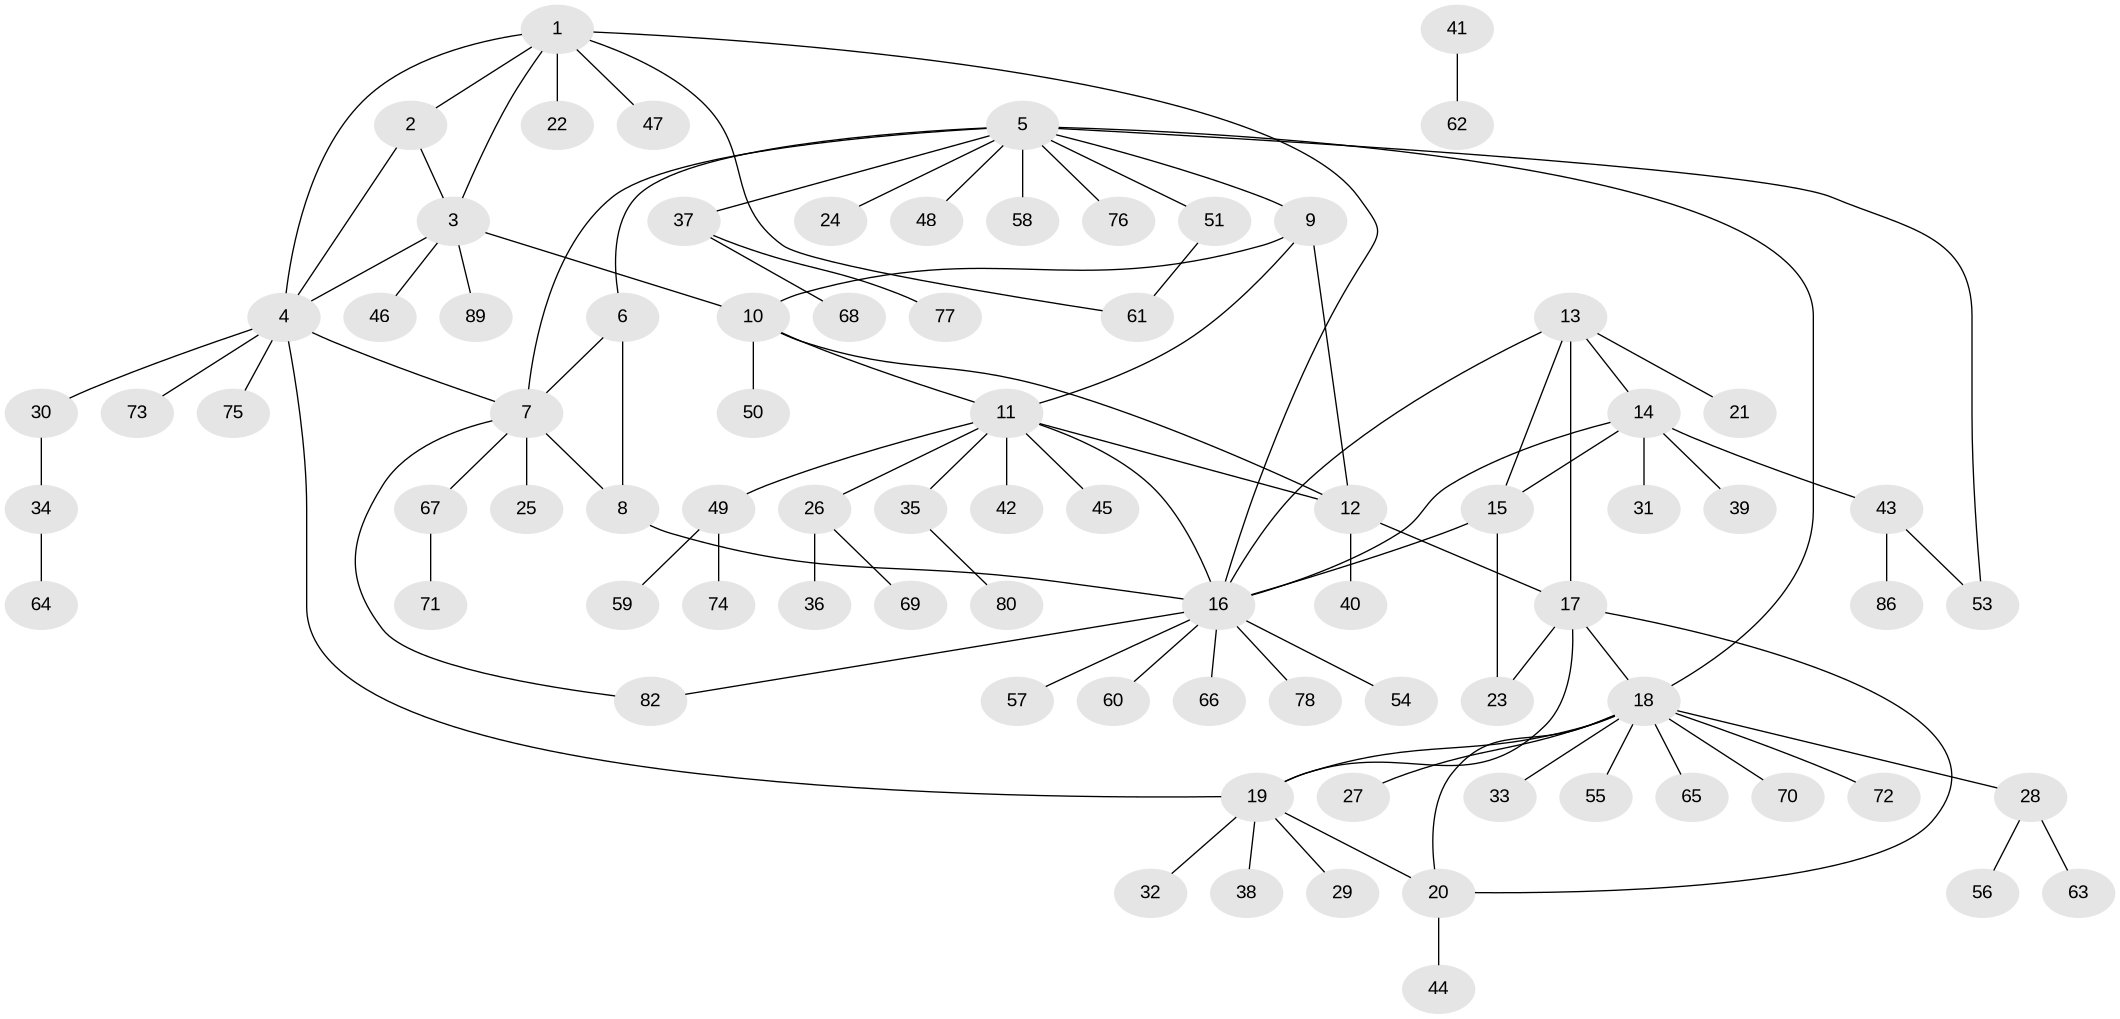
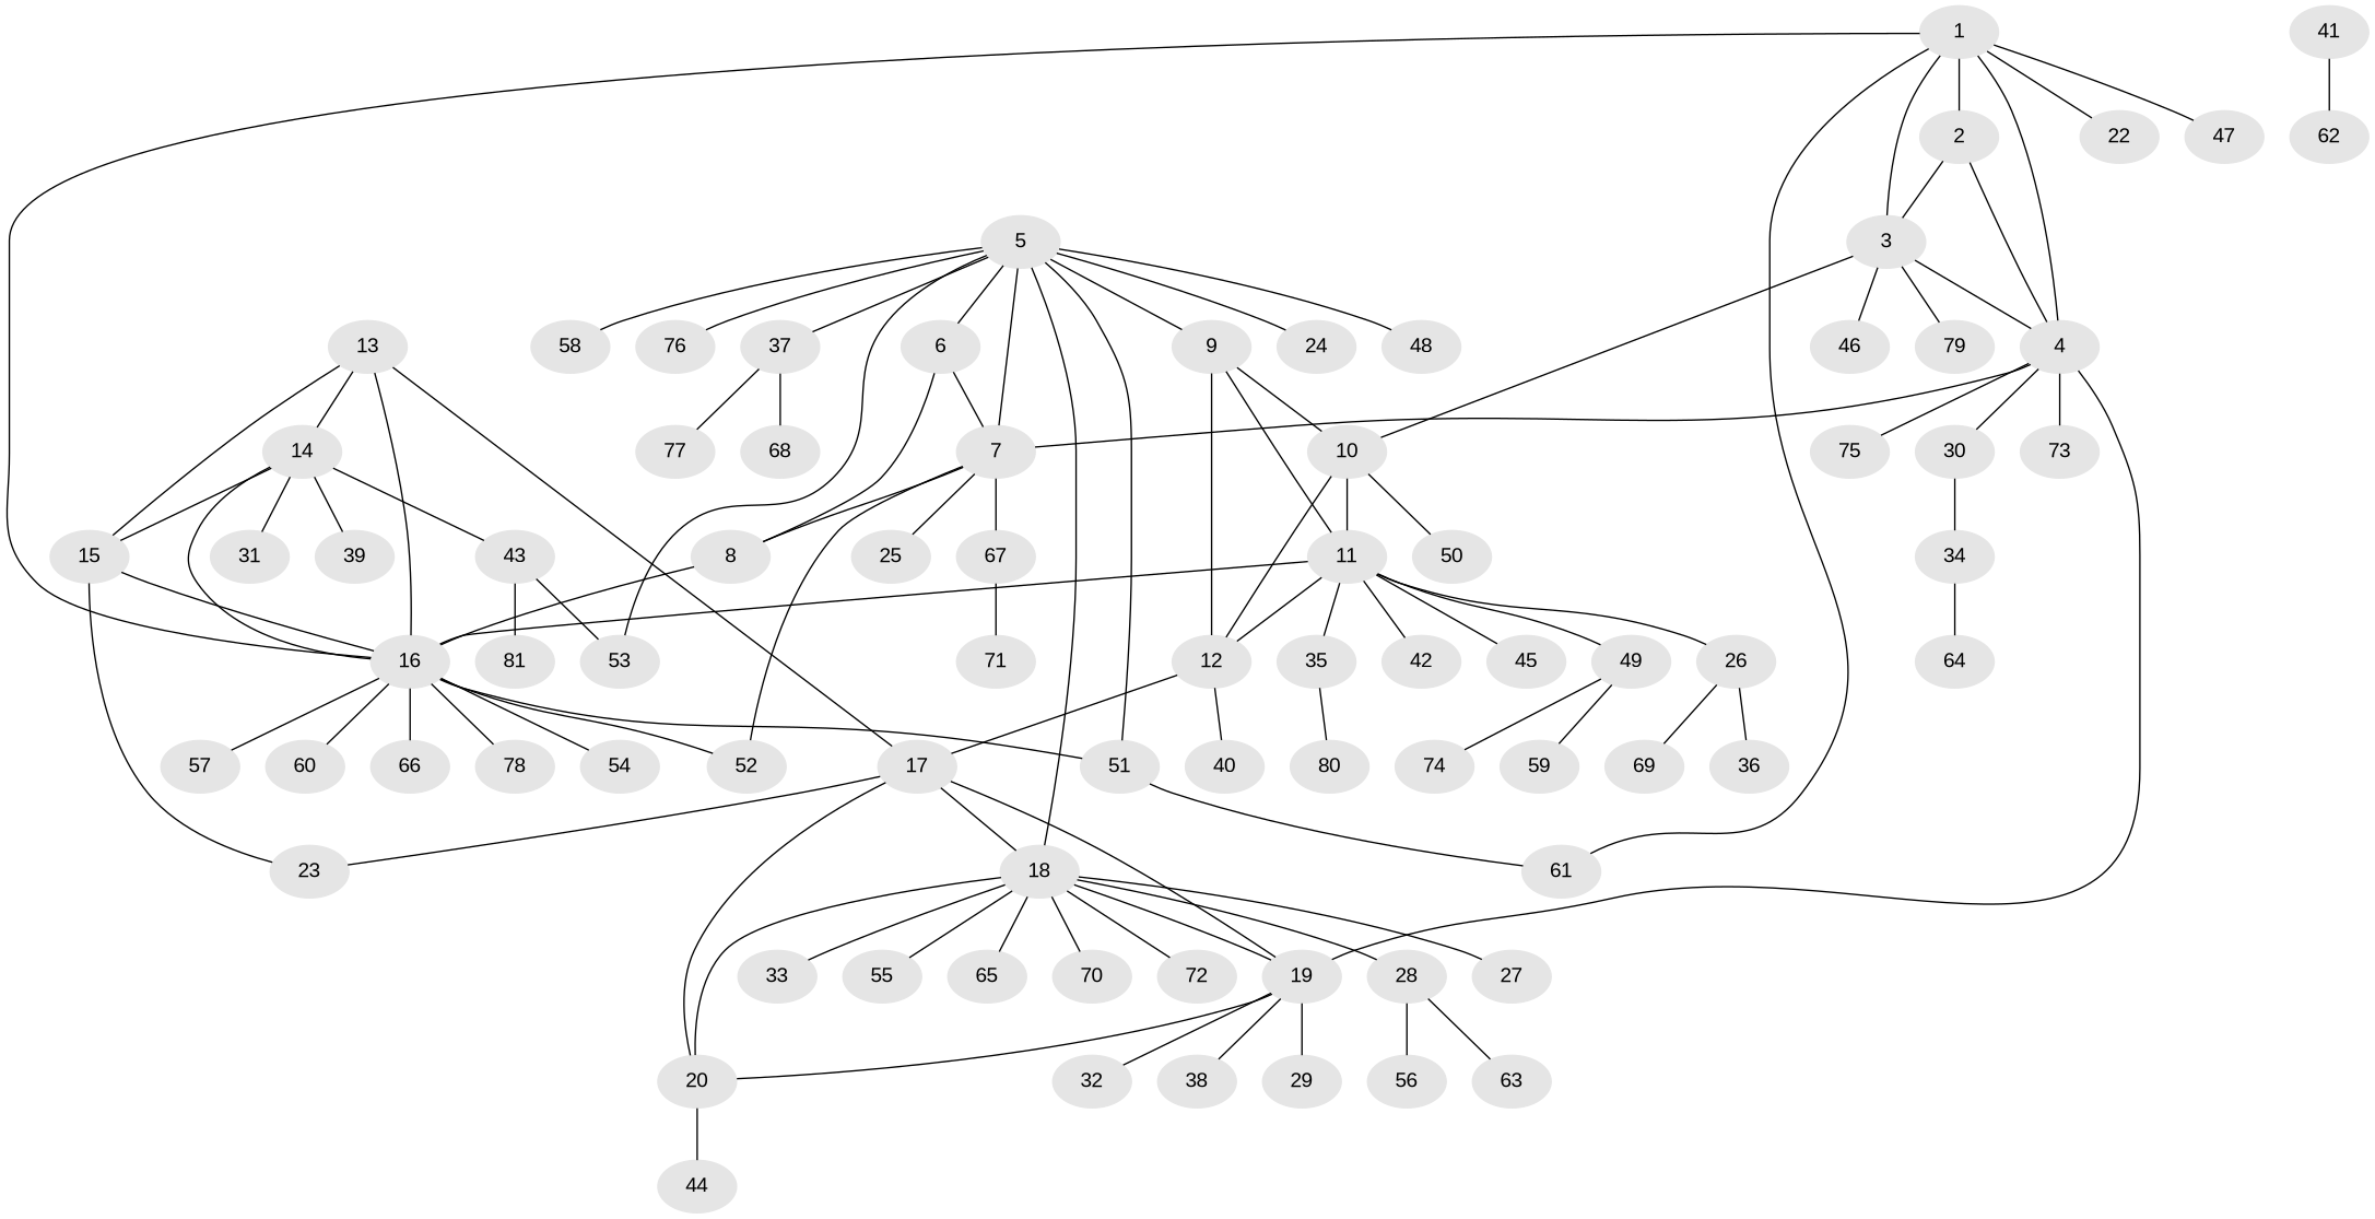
  graph {
    fontname="Liberation Sans"
    node [color=gray90 fontname="Liberation Sans" style=filled]
    edge [fontname="Liberation Sans"]
    1
    2
    3
    4
    16
    22
    47
    61
    10
    46
-   79 [label=89]
+   79
    7
    19
    30
    73
    75
    51
-   52 [label=82]
+   52
    54
    57
    60
    66
    78
    11
    12
    50
    8
    25
    67
    20
    29
    32
    38
    34
    5
    6
    9
    18
    24
    37
    48
    53
    58
    76
    27
    28
    33
    55
    65
    70
    72
    68
    77
    71
    26
    35
    42
    45
    49
    17
    40
    36
    69
    80
    59
    74
    23
    13
    14
    15
-   21
    31
    39
    43
-   81 [label=86]
+   81
    41
    62
    44
    56
    63
    64
    1 -- 2
    1 -- 3
    1 -- 4
    1 -- 16
    1 -- 22
    1 -- 47
    1 -- 61
    2 -- 3
    2 -- 4
    3 -- 4
    3 -- 10
    3 -- 46
    3 -- 79
    4 -- 7
    4 -- 19
    4 -- 30
    4 -- 73
    4 -- 75
+   16 -- 51
    16 -- 52
    16 -- 54
    16 -- 57
    16 -- 60
    16 -- 66
    16 -- 78
    10 -- 11
    10 -- 12
    10 -- 50
    7 -- 52
    7 -- 8
    7 -- 25
    7 -- 67
    19 -- 20
    19 -- 29
    19 -- 32
    19 -- 38
    30 -- 34
    51 -- 61
    11 -- 16
    11 -- 12
    11 -- 26
    11 -- 35
    11 -- 42
    11 -- 45
    11 -- 49
    12 -- 17
    12 -- 40
    8 -- 16
    67 -- 71
    20 -- 44
    34 -- 64
    5 -- 7
    5 -- 51
    5 -- 6
    5 -- 9
    5 -- 18
    5 -- 24
    5 -- 37
    5 -- 48
    5 -- 53
    5 -- 58
    5 -- 76
    6 -- 7
    6 -- 8
    9 -- 10
    9 -- 11
    9 -- 12
    18 -- 19
    18 -- 20
    18 -- 27
    18 -- 28
    18 -- 33
    18 -- 55
    18 -- 65
    18 -- 70
    18 -- 72
    37 -- 68
    37 -- 77
    28 -- 56
    28 -- 63
    26 -- 36
    26 -- 69
    35 -- 80
    49 -- 59
    49 -- 74
    17 -- 19
    17 -- 20
    17 -- 18
    17 -- 23
    13 -- 16
    13 -- 17
    13 -- 14
    13 -- 15
-   13 -- 21
    14 -- 16
    14 -- 15
    14 -- 31
    14 -- 39
    14 -- 43
    15 -- 16
    15 -- 23
    43 -- 53
    43 -- 81
    41 -- 62
  }
